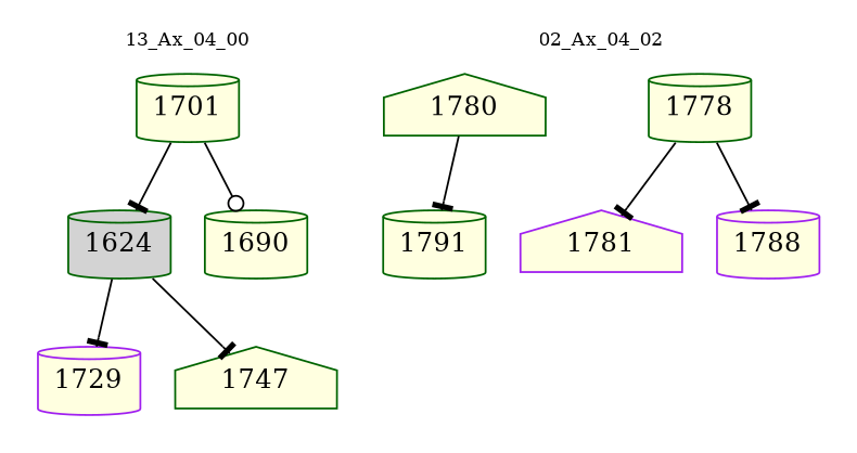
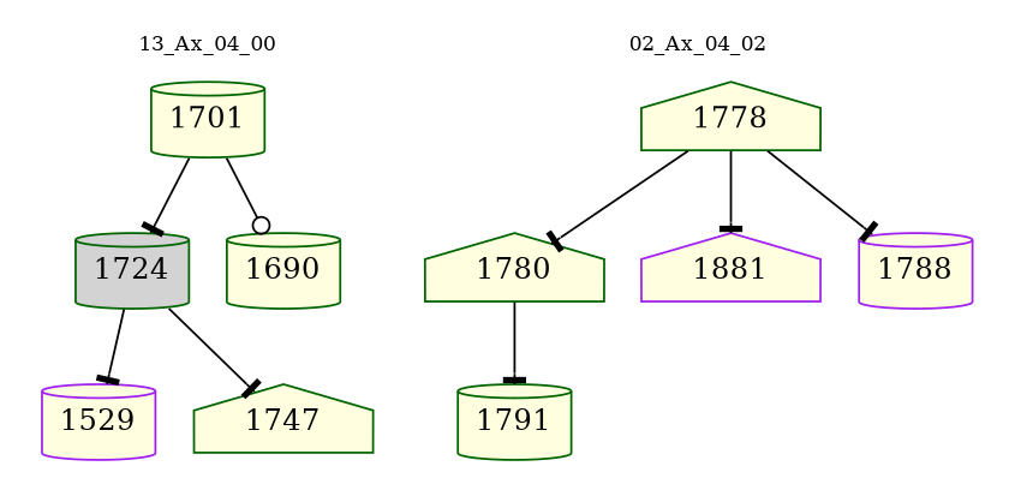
  digraph {
    node [color=darkgreen fillcolor=lightyellow shape=cylinder style=filled]
    edge [arrowhead=tee color=black]
-   n1 [fillcolor=lightgrey label=1624]
+   n1 [fillcolor=lightgrey label=1724]
    n2 [label=1701]
-   n3 [color=purple label=1729]
+   n3 [color=purple label=1529]
    n4 [label=1747 shape=house]
    n5 [label=1690]
-   n6 [label=1778]
+   n6 [label=1778 shape=house]
    n7 [label=1780 shape=house]
-   n8 [color=purple label=1781 shape=house]
+   n8 [color=purple label=1881 shape=house]
    n9 [color=purple label=1788]
    n10 [label=1791]
    subgraph cluster_1 {
      color=white
      fontsize=10
      label="13_Ax_04_00"
      n1
      n2
      n3
      n4
      n5
    }
    subgraph cluster_2 {
      color=white
      fontsize=10
      label="02_Ax_04_02"
      n6
      n7
      n8
      n9
      n10
    }
    n1 -> n3
    n1 -> n4
    n2 -> n1
    n2 -> n5 [arrowhead=odot]
+   n6 -> n7
    n6 -> n8
    n6 -> n9
    n7 -> n10
  }
